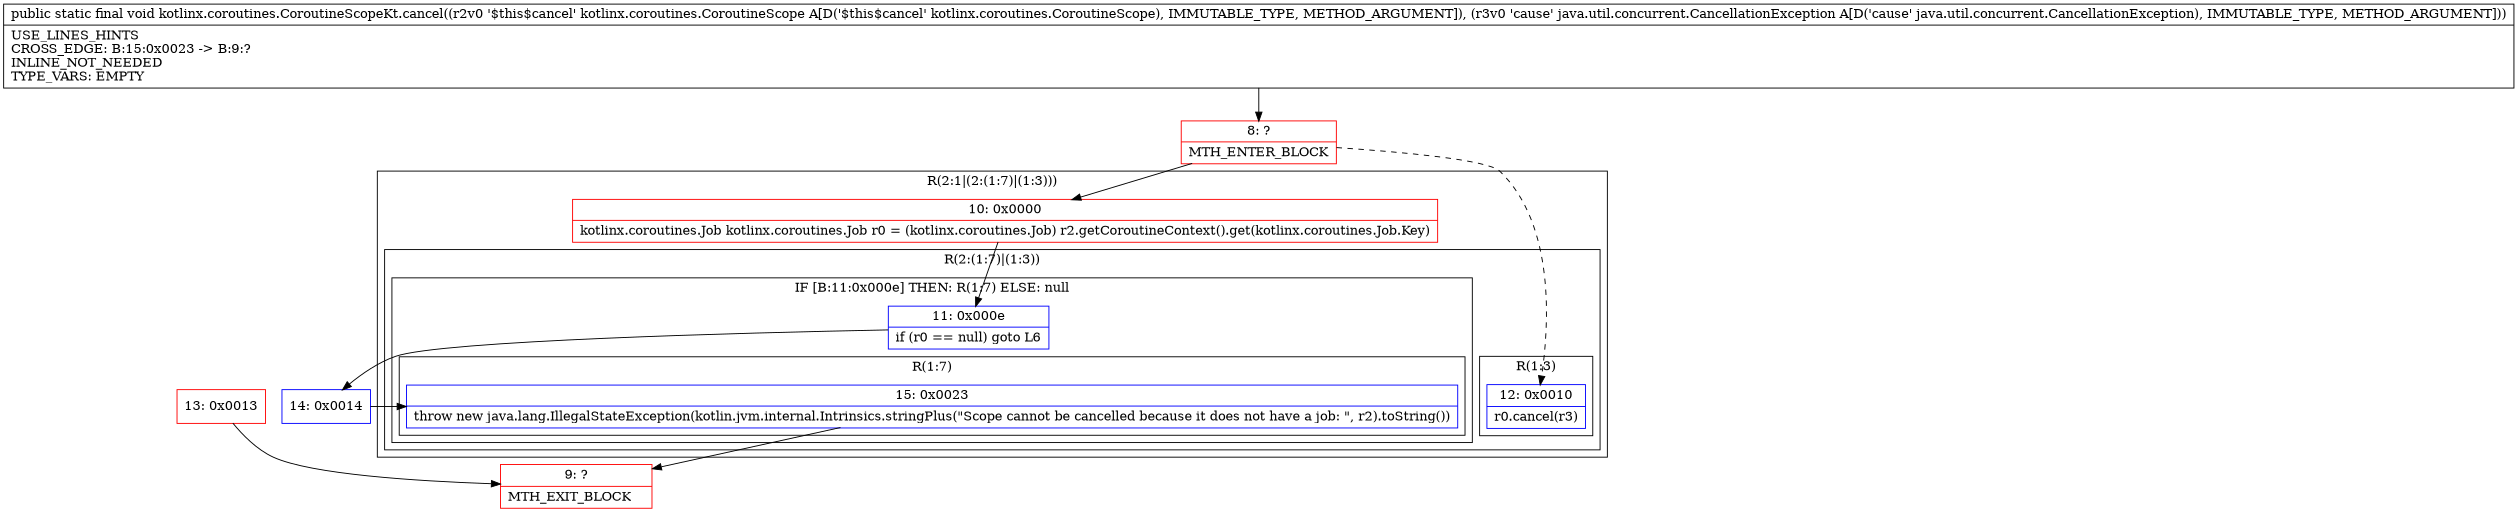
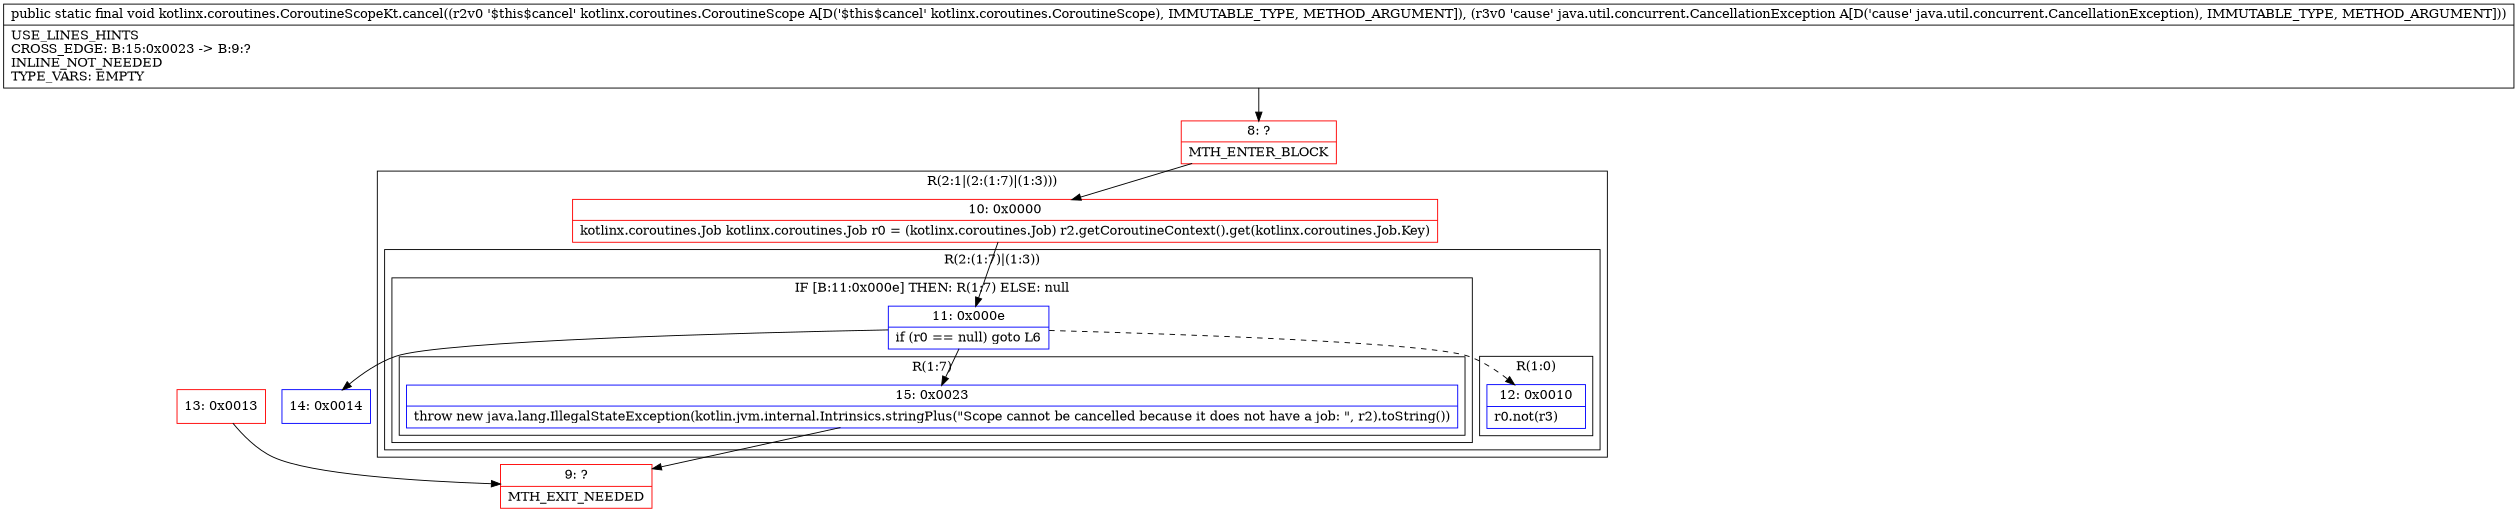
  digraph {
    node [color=blue shape=record]
    n1 [label="{15\:\ 0x0023|throw new java.lang.IllegalStateException(kotlin.jvm.internal.Intrinsics.stringPlus(\"Scope cannot be cancelled because it does not have a job: \", r2).toString())\l}"]
    n2 [label="{11\:\ 0x000e|if (r0 == null) goto L6\l}"]
-   n3 [label="{12\:\ 0x0010|r0.cancel(r3)\l}"]
+   n3 [label="{12\:\ 0x0010|r0.not(r3)\l}"]
    n4 [color=red label="{10\:\ 0x0000|kotlinx.coroutines.Job kotlinx.coroutines.Job r0 = (kotlinx.coroutines.Job) r2.getCoroutineContext().get(kotlinx.coroutines.Job.Key)\l}"]
-   n5 [color=red label="{9\:\ ?|MTH_EXIT_BLOCK\l}"]
+   n5 [color=red label="{9\:\ ?|MTH_EXIT_NEEDED\l}"]
    n6 [label="{14\:\ 0x0014}"]
    n7 [color=red label="{13\:\ 0x0013}"]
    n8 [color=red label="{8\:\ ?|MTH_ENTER_BLOCK\l}"]
    n9 [label="{public static final void kotlinx.coroutines.CoroutineScopeKt.cancel((r2v0 '$this$cancel' kotlinx.coroutines.CoroutineScope A[D('$this$cancel' kotlinx.coroutines.CoroutineScope), IMMUTABLE_TYPE, METHOD_ARGUMENT]), (r3v0 'cause' java.util.concurrent.CancellationException A[D('cause' java.util.concurrent.CancellationException), IMMUTABLE_TYPE, METHOD_ARGUMENT]))  | USE_LINES_HINTS\lCROSS_EDGE: B:15:0x0023 \-\> B:9:?\lINLINE_NOT_NEEDED\lTYPE_VARS: EMPTY\l}" color=""]
    subgraph cluster_1 {
      label="R(2:1|(2:(1:7)|(1:3)))"
      n4
      subgraph cluster_2 {
        label="R(2:(1:7)|(1:3))"
        subgraph cluster_3 {
          label="IF [B:11:0x000e] THEN: R(1:7) ELSE: null"
          n2
          subgraph cluster_4 {
            label="R(1:7)"
            n1
          }
        }
        subgraph cluster_5 {
-         label="R(1:3)"
+         label="R(1:0)"
          n3
        }
      }
    }
    n1 -> n5
-   n8 -> n3 [style=dashed]
+   n2 -> n3 [style=dashed]
    n2 -> n6
    n4 -> n2
-   n6 -> n1
+   n2 -> n1
    n7 -> n5
    n8 -> n4
    n9 -> n8
  }
